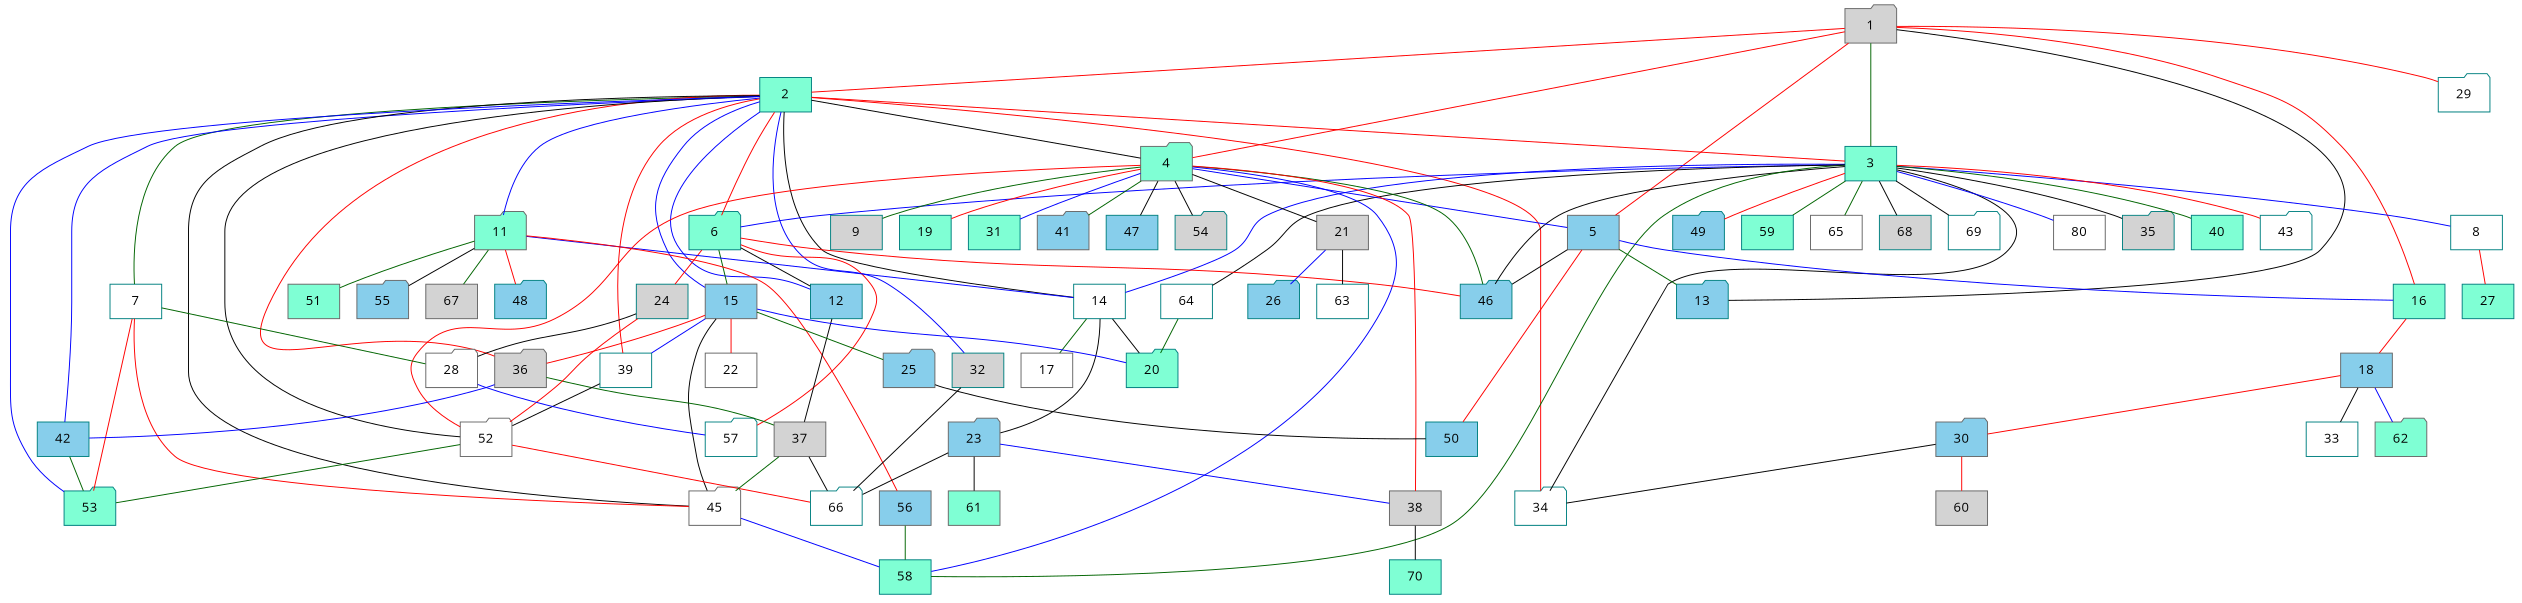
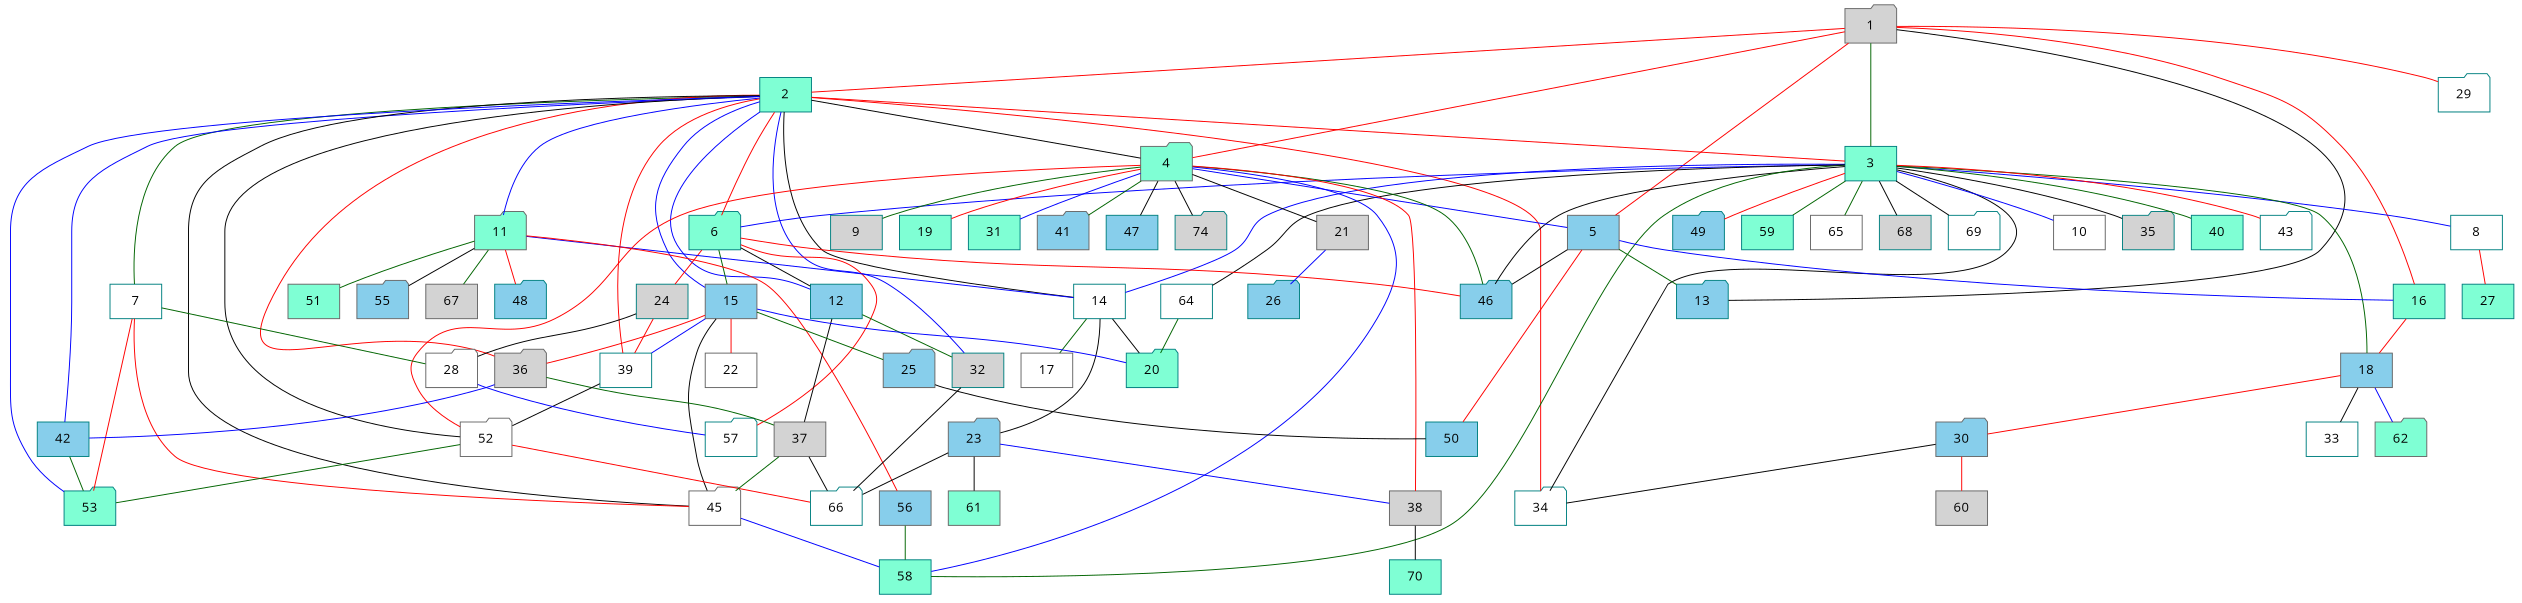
  graph {
    fontname="Open Sans"
    node [color=teal fillcolor=white fontname="Open Sans" shape=box style=filled]
    edge [color=black fontname="Open Sans" weight=1.0]
    1 [color=gray40 fillcolor=lightgrey shape=folder]
    2 [fillcolor=aquamarine]
    3 [fillcolor=aquamarine]
    4 [color=gray40 fillcolor=aquamarine shape=folder]
    5 [color=gray40 fillcolor=skyblue]
    13 [fillcolor=skyblue shape=folder]
    16 [fillcolor=aquamarine]
    29 [shape=folder]
    6 [fillcolor=aquamarine shape=folder]
    7
    11 [color=gray40 fillcolor=aquamarine shape=folder]
    12 [fillcolor=skyblue]
    14
    15 [color=gray40 fillcolor=skyblue]
    32 [fillcolor=lightgrey]
    34 [shape=folder]
    36 [color=gray40 fillcolor=lightgrey shape=folder]
    39
    42 [fillcolor=skyblue]
    45 [color=gray40 shape=folder]
    52 [color=gray40 shape=folder]
    53 [fillcolor=aquamarine shape=folder]
    8
-   10 [color=gray40 label=80]
+   10 [color=gray40]
    18 [color=gray40 fillcolor=skyblue]
    35 [fillcolor=lightgrey shape=folder]
    40 [fillcolor=aquamarine]
    43 [shape=folder]
    46 [fillcolor=skyblue shape=folder]
    49 [fillcolor=skyblue shape=folder]
    58 [fillcolor=aquamarine]
    59 [fillcolor=aquamarine]
    64
    65 [color=gray40]
    68 [fillcolor=lightgrey]
    69 [shape=folder]
    9 [fillcolor=lightgrey]
    19 [fillcolor=aquamarine]
    21 [color=gray40 fillcolor=lightgrey]
    31 [fillcolor=aquamarine]
    38 [color=gray40 fillcolor=lightgrey]
    41 [color=gray40 fillcolor=skyblue shape=folder]
    47 [fillcolor=skyblue]
-   54 [fillcolor=lightgrey shape=folder]
+   54 [fillcolor=lightgrey shape=folder label=74]
    50 [fillcolor=skyblue]
    24 [fillcolor=lightgrey]
    57 [shape=folder]
    28 [color=gray40 shape=folder]
    48 [fillcolor=skyblue shape=folder]
    51 [color=gray40 fillcolor=aquamarine]
    55 [color=gray40 fillcolor=skyblue shape=folder]
    56 [color=gray40 fillcolor=skyblue]
    67 [color=gray40 fillcolor=lightgrey]
    37 [color=gray40 fillcolor=lightgrey]
    20 [fillcolor=aquamarine shape=folder]
    17 [color=gray40]
    23 [color=gray40 fillcolor=skyblue shape=folder]
    22 [color=gray40]
    25 [color=gray40 fillcolor=skyblue shape=folder]
    66 [shape=folder]
    27 [fillcolor=aquamarine]
    30 [color=gray40 fillcolor=skyblue shape=folder]
    33
    62 [color=gray40 fillcolor=aquamarine shape=folder]
    26 [fillcolor=skyblue shape=folder]
-   63
    70 [fillcolor=aquamarine]
    61 [color=gray40 fillcolor=aquamarine]
    60 [color=gray40 fillcolor=lightgrey]
    1 -- 2 [color=red]
    1 -- 3 [color=darkgreen]
    1 -- 4 [color=red]
    1 -- 5 [color=red]
    1 -- 13
    1 -- 16 [color=red]
    1 -- 29 [color=red]
    2 -- 3 [color=red]
    2 -- 4
    2 -- 6 [color=red]
    2 -- 7 [color=darkgreen]
    2 -- 11 [color=blue]
    2 -- 12 [color=blue]
    2 -- 14
    2 -- 15 [color=blue]
    2 -- 32 [color=blue]
    2 -- 34 [color=red weight=8.0]
    2 -- 36 [color=red]
    2 -- 39 [color=red]
    2 -- 42 [color=blue]
    2 -- 45
    2 -- 52
    2 -- 53 [color=blue]
    3 -- 6 [color=blue]
    3 -- 14 [color=blue]
    3 -- 34
    3 -- 8 [color=blue]
    3 -- 10 [color=blue]
+   3 -- 18 [color=darkgreen]
    3 -- 35
    3 -- 40 [color=darkgreen]
    3 -- 43 [color=red]
    3 -- 46
    3 -- 49 [color=red]
    3 -- 58 [color=darkgreen]
    3 -- 59 [color=darkgreen]
    3 -- 64
    3 -- 65 [color=darkgreen]
    3 -- 68
    3 -- 69
    4 -- 5 [color=blue]
    4 -- 52 [color=red]
    4 -- 46 [color=darkgreen]
    4 -- 58 [color=blue]
    4 -- 9 [color=darkgreen]
    4 -- 19 [color=red]
    4 -- 21
    4 -- 31 [color=blue]
    4 -- 38 [color=red]
    4 -- 41 [color=darkgreen]
    4 -- 47
    4 -- 54
    5 -- 13 [color=darkgreen weight=5.0]
    5 -- 16 [color=blue]
    5 -- 46
    5 -- 50 [color=red]
    16 -- 18 [color=red]
    6 -- 12 [weight=4.0]
    6 -- 15 [color=darkgreen]
    6 -- 46 [color=red]
    6 -- 24 [color=red]
    6 -- 57 [color=red]
    7 -- 45 [color=red]
    7 -- 53 [color=red]
    7 -- 28 [color=darkgreen]
    11 -- 14 [color=blue]
    11 -- 48 [color=red]
    11 -- 51 [color=darkgreen]
    11 -- 55
    11 -- 56 [color=red]
    11 -- 67 [color=darkgreen]
+   12 -- 32 [color=darkgreen]
    12 -- 37
    14 -- 20 [weight=2.0]
    14 -- 17 [color=darkgreen]
    14 -- 23
    15 -- 36 [color=red weight=2.0]
    15 -- 39 [color=blue]
    15 -- 45
    15 -- 20 [color=blue weight=7.0]
    15 -- 22 [color=red]
    15 -- 25 [color=darkgreen]
    32 -- 66
    36 -- 42 [color=blue]
    36 -- 37 [color=darkgreen]
    39 -- 52
    42 -- 53 [color=darkgreen]
    45 -- 58 [color=blue weight=2.0]
    52 -- 53 [color=darkgreen]
    52 -- 66 [color=red]
    8 -- 27 [color=red]
    18 -- 30 [color=red]
    18 -- 33
    18 -- 62 [color=blue]
    64 -- 20 [color=darkgreen]
    21 -- 26 [color=blue]
-   21 -- 63
    38 -- 70
-   24 -- 52 [color=red]
+   24 -- 39 [color=red]
    24 -- 28
    28 -- 57 [color=blue weight=2.0]
    56 -- 58 [color=darkgreen]
    37 -- 45 [color=darkgreen]
    37 -- 66
    23 -- 38 [color=blue]
    23 -- 66 [weight=3.0]
    23 -- 61 [weight=2.0]
    25 -- 50
    30 -- 34
    30 -- 60 [color=red]
  }
